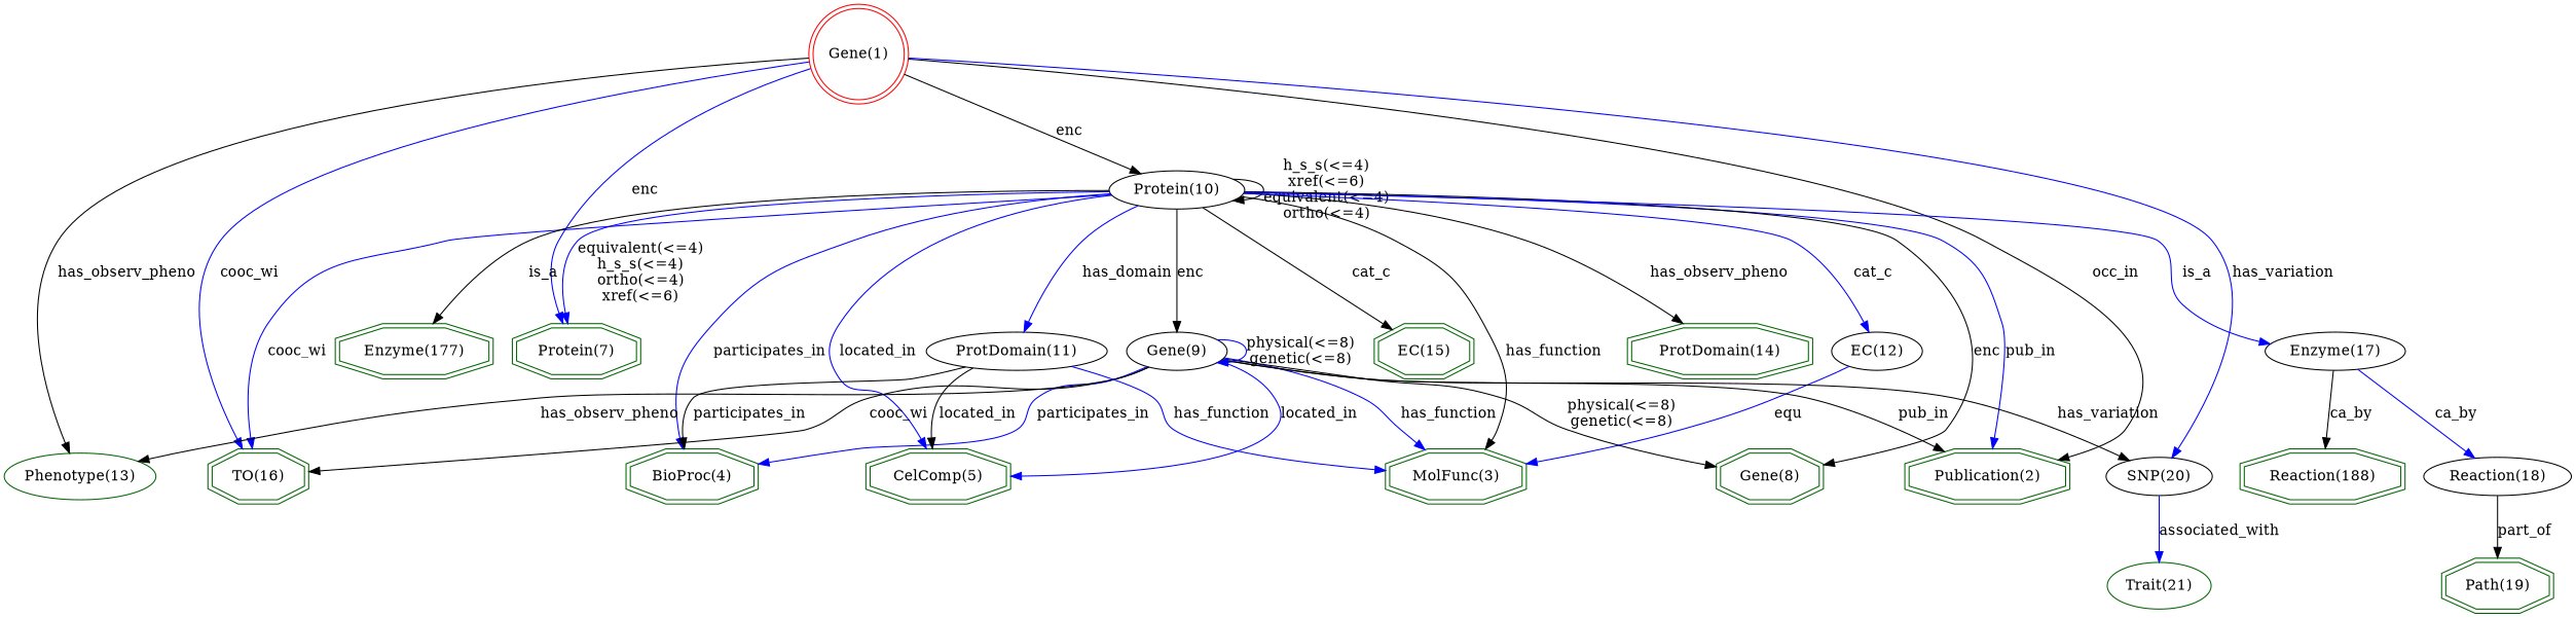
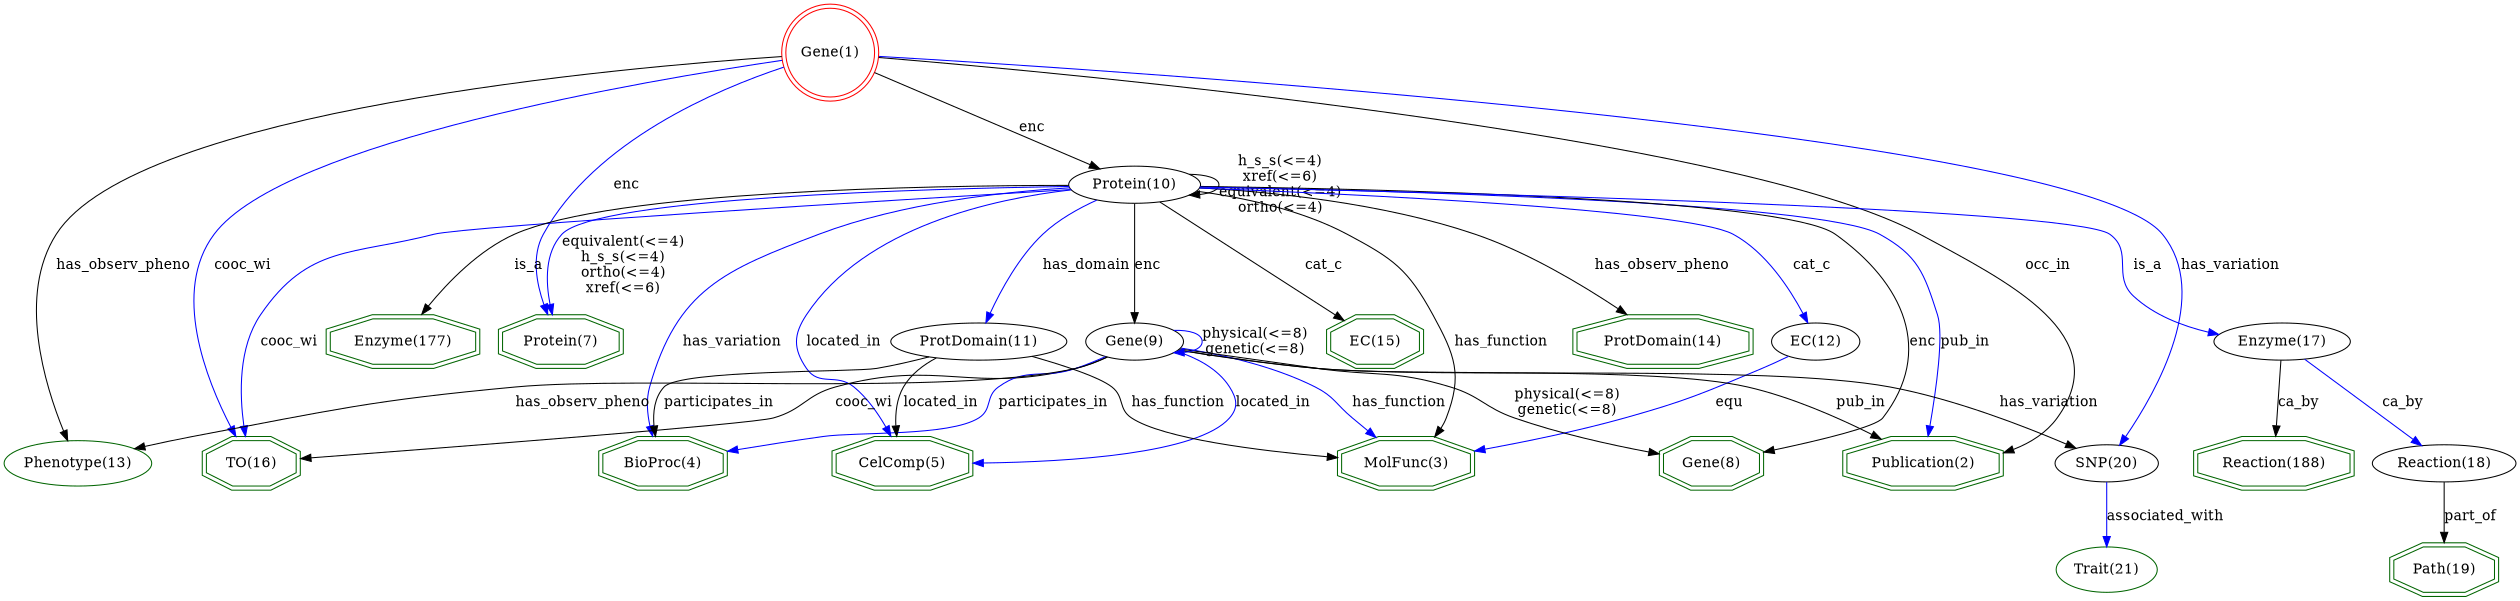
  digraph {
    rankdir=TB
    node [color=darkgreen shape=doubleoctagon]
    edge [color=blue]
    "TO(16)" [height=0.61111 width=1.2077]
    "EC(15)" [height=0.61111 width=1.1977]
    "Publication(2)" [height=0.61111 width=1.9362]
    "ProtDomain(14)" [height=0.61111 width=2.1578]
    "BioProc(4)" [height=0.61111 width=1.5966]
    "MolFunc(3)" [height=0.61111 width=1.7]
    "Phenotype(13)" [height=0.61111 shape=ellipse width=1.9805]
    "Path(19)" [height=0.61111 width=1.3307]
    "Trait(21)" [height=0.61111 shape=ellipse width=1.3655]
    "Gene(8)" [height=0.61111 width=1.286]
    "Protein(7)" [height=0.61111 width=1.4931]
    "CelComp(5)" [height=0.61111 width=1.7443]
    "Reaction(188)" [height=0.61111 width=1.9359]
    "Enzyme(177)" [height=0.61111 width=1.8621]
    "Gene(1)" [color=red height=1.1966 shape=doublecircle width=1.1966]
    "Protein(10)" [height=0.5 width=1.3996 color="" shape=""]
    "SNP(20)" [height=0.5 width=1.1406 color="" shape=""]
    "EC(12)" [height=0.5 width=1.0039 color="" shape=""]
    "Enzyme(17)" [height=0.5 width=1.4949 color="" shape=""]
    "Gene(9)" [height=0.5 width=1.0855 color="" shape=""]
    "ProtDomain(11)" [height=0.5 width=1.8819 color="" shape=""]
    "Reaction(18)" [height=0.5 width=1.5631 color="" shape=""]
    "Gene(1)" -> "TO(16)" [label=cooc_wi]
    "Gene(1)" -> "Publication(2)" [color=black label=occ_in]
    "Gene(1)" -> "Phenotype(13)" [color=black label=has_observ_pheno]
    "Gene(1)" -> "Protein(7)" [label=enc]
    "Gene(1)" -> "Protein(10)" [color=black label=enc]
    "Gene(1)" -> "SNP(20)" [label=has_variation]
    "Protein(10)" -> "TO(16)" [label=cooc_wi]
    "Protein(10)" -> "EC(15)" [color=black label=cat_c]
    "Protein(10)" -> "Publication(2)" [label=pub_in]
    "Protein(10)" -> "ProtDomain(14)" [color=black label=has_observ_pheno]
-   "Protein(10)" -> "BioProc(4)" [label=participates_in]
+   "Protein(10)" -> "BioProc(4)" [label=has_variation]
    "Protein(10)" -> "MolFunc(3)" [color=black label=has_function]
    "Protein(10)" -> "Gene(8)" [color=black label=enc]
    "Protein(10)" -> "Protein(7)" [label="equivalent(<=4)\nh_s_s(<=4)\northo(<=4)\nxref(<=6)"]
    "Protein(10)" -> "CelComp(5)" [label=located_in]
    "Protein(10)" -> "Enzyme(177)" [color=black label=is_a]
    "Protein(10)" -> "Protein(10)" [color=black label="h_s_s(<=4)\nxref(<=6)\nequivalent(<=4)\northo(<=4)"]
    "Protein(10)" -> "EC(12)" [label=cat_c]
    "Protein(10)" -> "Enzyme(17)" [label=is_a]
    "Protein(10)" -> "Gene(9)" [color=black label=enc]
    "Protein(10)" -> "ProtDomain(11)" [label=has_domain]
    "SNP(20)" -> "Trait(21)" [label=associated_with]
    "EC(12)" -> "MolFunc(3)" [label=equ]
    "Enzyme(17)" -> "Reaction(188)" [color=black label=ca_by]
    "Enzyme(17)" -> "Reaction(18)" [label=ca_by]
    "Gene(9)" -> "TO(16)" [color=black label=cooc_wi]
    "Gene(9)" -> "Publication(2)" [color=black label=pub_in]
    "Gene(9)" -> "BioProc(4)" [label=participates_in]
    "Gene(9)" -> "MolFunc(3)" [label=has_function]
    "Gene(9)" -> "Phenotype(13)" [color=black label=has_observ_pheno]
    "Gene(9)" -> "Gene(8)" [color=black label="physical(<=8)\ngenetic(<=8)"]
    "Gene(9)" -> "CelComp(5)" [label=located_in]
    "Gene(9)" -> "SNP(20)" [color=black label=has_variation]
    "Gene(9)" -> "Gene(9)" [label="physical(<=8)\ngenetic(<=8)"]
    "ProtDomain(11)" -> "BioProc(4)" [color=black label=participates_in]
-   "ProtDomain(11)" -> "MolFunc(3)" [label=has_function]
+   "ProtDomain(11)" -> "MolFunc(3)" [color=black label=has_function]
    "ProtDomain(11)" -> "CelComp(5)" [color=black label=located_in]
    "Reaction(18)" -> "Path(19)" [color=black label=part_of]
  }
